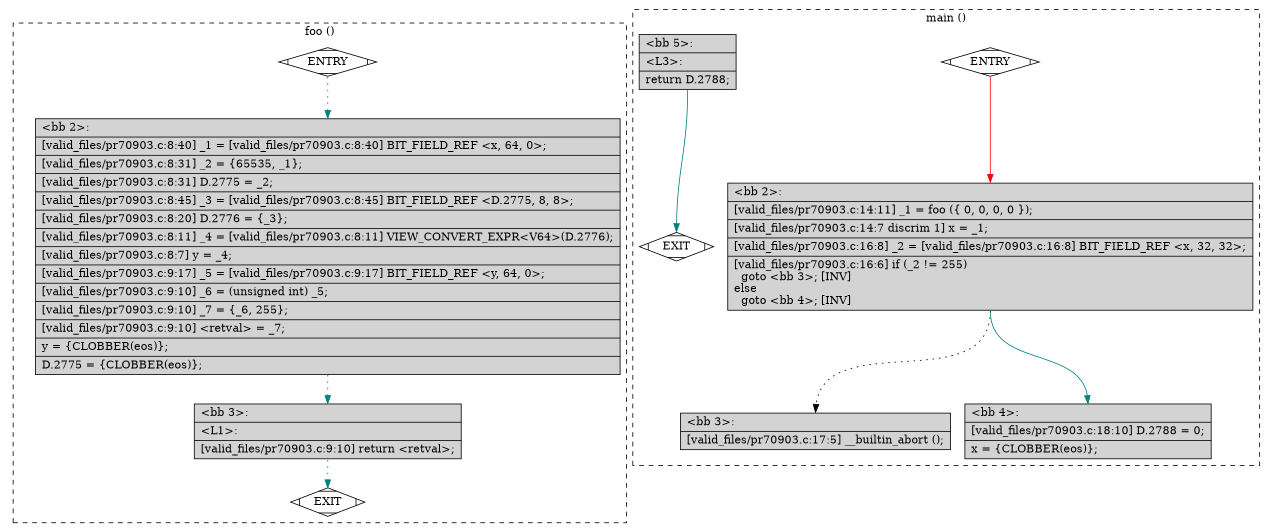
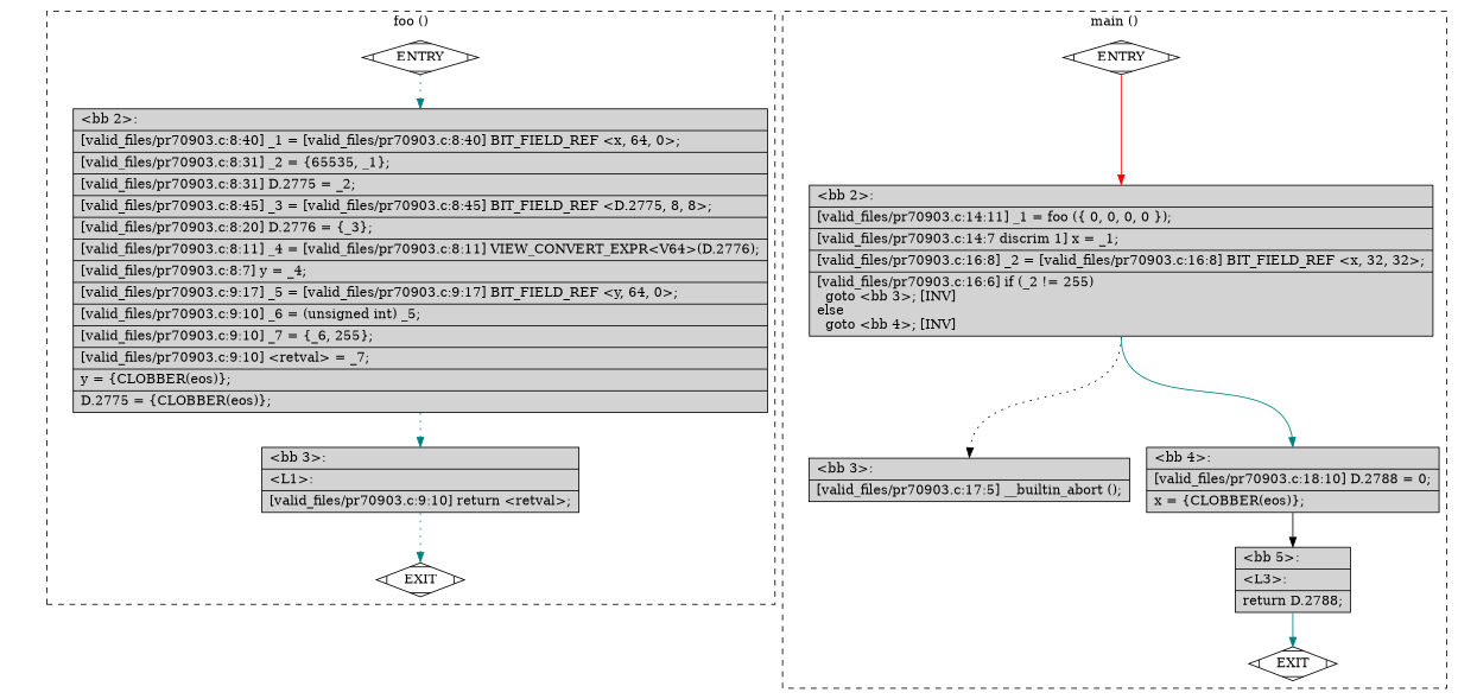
  digraph {
    node [fillcolor=lightgrey shape=record style=filled]
    edge [constraint=true headport=n style=dotted tailport=s color=teal weight=100]
    n1 [fillcolor=white label=ENTRY shape=Mdiamond]
    n2 [fillcolor=white label=EXIT shape=Mdiamond]
    n3 [label="{\<bb\ 2\>:\l|[valid_files/pr70903.c:8:40]\ _1\ =\ [valid_files/pr70903.c:8:40]\ BIT_FIELD_REF\ \<x,\ 64,\ 0\>;\l|[valid_files/pr70903.c:8:31]\ _2\ =\ \{65535,\ _1\};\l|[valid_files/pr70903.c:8:31]\ D.2775\ =\ _2;\l|[valid_files/pr70903.c:8:45]\ _3\ =\ [valid_files/pr70903.c:8:45]\ BIT_FIELD_REF\ \<D.2775,\ 8,\ 8\>;\l|[valid_files/pr70903.c:8:20]\ D.2776\ =\ \{_3\};\l|[valid_files/pr70903.c:8:11]\ _4\ =\ [valid_files/pr70903.c:8:11]\ VIEW_CONVERT_EXPR\<V64\>(D.2776);\l|[valid_files/pr70903.c:8:7]\ y\ =\ _4;\l|[valid_files/pr70903.c:9:17]\ _5\ =\ [valid_files/pr70903.c:9:17]\ BIT_FIELD_REF\ \<y,\ 64,\ 0\>;\l|[valid_files/pr70903.c:9:10]\ _6\ =\ (unsigned\ int)\ _5;\l|[valid_files/pr70903.c:9:10]\ _7\ =\ \{_6,\ 255\};\l|[valid_files/pr70903.c:9:10]\ \<retval\>\ =\ _7;\l|y\ =\ \{CLOBBER(eos)\};\l|D.2775\ =\ \{CLOBBER(eos)\};\l}"]
    n4 [label="{\<bb\ 3\>:\l|\<L1\>:\l|[valid_files/pr70903.c:9:10]\ return\ \<retval\>;\l}"]
    n5 [fillcolor=white label=ENTRY shape=Mdiamond]
    n6 [fillcolor=white label=EXIT shape=Mdiamond]
    n7 [label="{\<bb\ 2\>:\l|[valid_files/pr70903.c:14:11]\ _1\ =\ foo\ (\{\ 0,\ 0,\ 0,\ 0\ \});\l|[valid_files/pr70903.c:14:7\ discrim\ 1]\ x\ =\ _1;\l|[valid_files/pr70903.c:16:8]\ _2\ =\ [valid_files/pr70903.c:16:8]\ BIT_FIELD_REF\ \<x,\ 32,\ 32\>;\l|[valid_files/pr70903.c:16:6]\ if\ (_2\ !=\ 255)\l\ \ goto\ \<bb\ 3\>;\ [INV]\lelse\l\ \ goto\ \<bb\ 4\>;\ [INV]\l}"]
    n8 [label="{\<bb\ 3\>:\l|[valid_files/pr70903.c:17:5]\ __builtin_abort\ ();\l}"]
    n9 [label="{\<bb\ 4\>:\l|[valid_files/pr70903.c:18:10]\ D.2788\ =\ 0;\l|x\ =\ \{CLOBBER(eos)\};\l}"]
    n10 [label="{\<bb\ 5\>:\l|\<L3\>:\l|return\ D.2788;\l}"]
    subgraph cluster_1 {
      color=black
      label="foo ()"
      style=dashed
      n1
      n2
      n3
      n4
    }
    subgraph cluster_2 {
      color=black
      label="main ()"
      style=dashed
      n5
      n6
      n7
      n8
      n9
      n10
    }
    n1 -> n2 [style=invis color="" weight=""]
    n1 -> n3
    n3 -> n4
    n4 -> n2 [weight=10]
    n5 -> n6 [style=invis color="" weight=""]
    n5 -> n7 [color=red style=solid]
    n7 -> n8 [color=black weight=10]
    n7 -> n9 [style=solid weight=10]
+   n9 -> n10 [color=black style=solid]
    n10 -> n6 [style=solid weight=10]
  }
